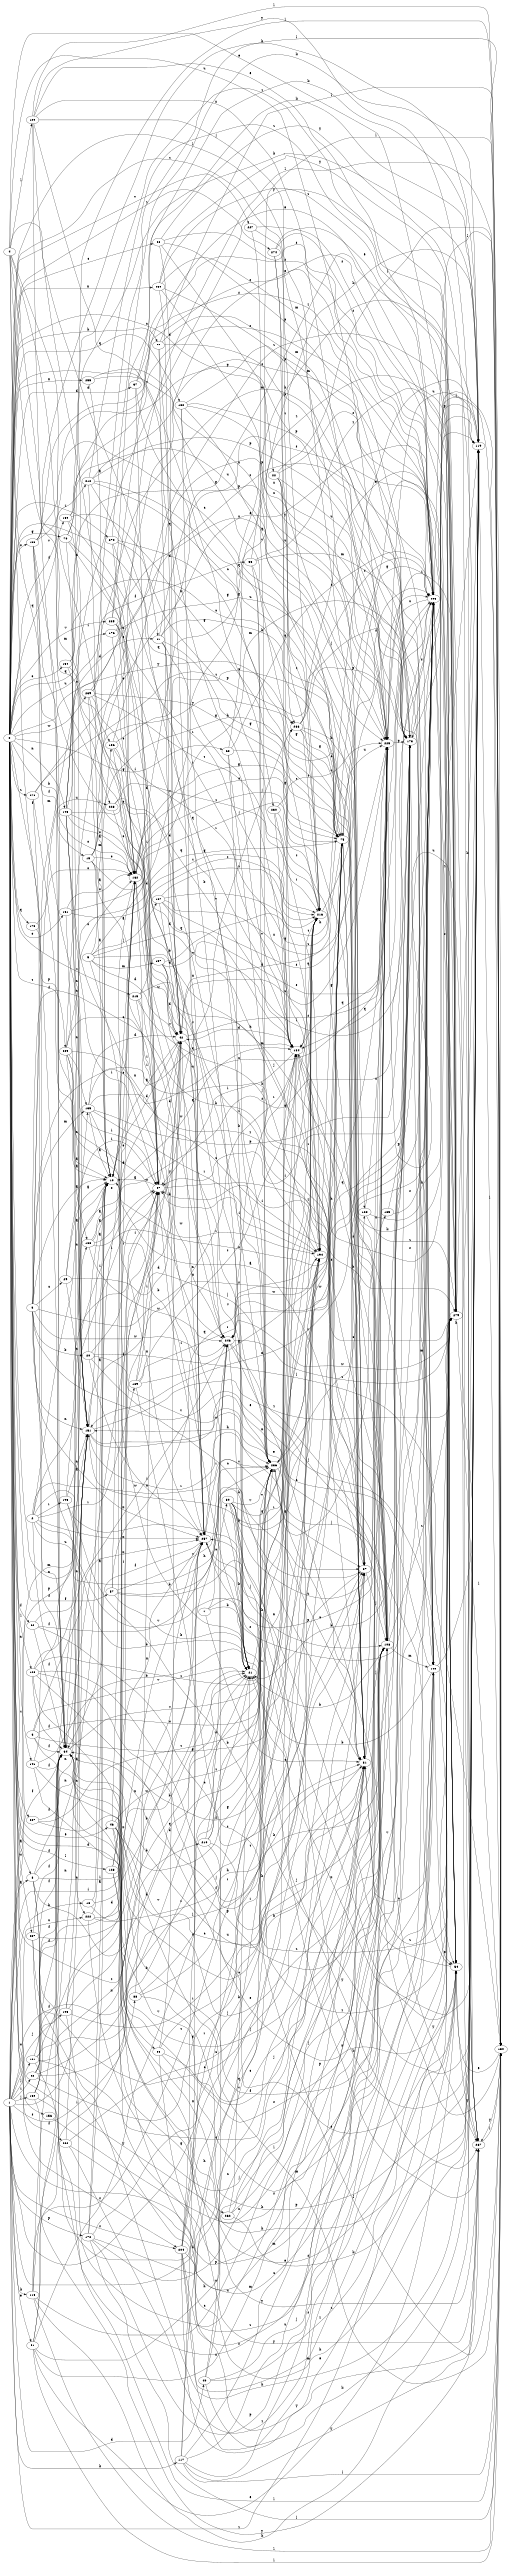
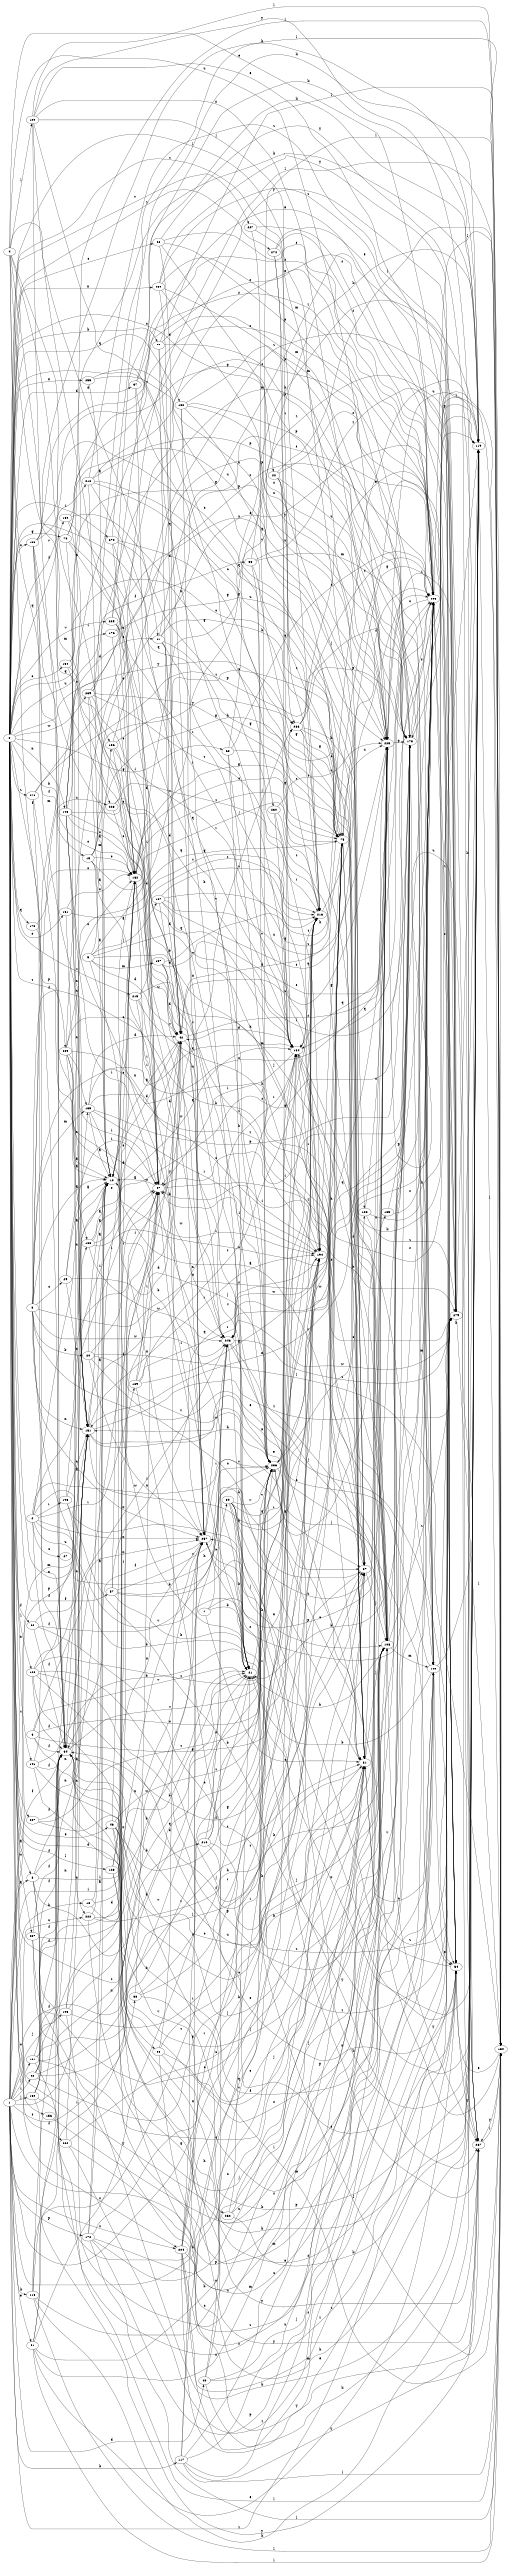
  strict digraph {
    rankdir=LR
    0
    8
    15
    22
    26
    36
    37
    46
    55
    57
    62
    68
    70
    77
    120
    123
    128
    141
    146
    151
    154
    155
    156
    161
    168
    175
    176
    180
    182
    184
    202
    204
    207
    209
    210
    215
    216
    227
    230
    n40 [label=212]
    235
    237
    239
    250
    255
    262
    266
    270
    274
    278
    64
    97
    10
    21
    130
    31
    87
    279
    162
    108
    205
    225
    173
    42
    267
    119
    140
    75
    54
    236
    194
    257
    246
    1
    18
    40
    51
    88
    92
    n80 [label=160]
    101
    103
    117
    118
    135
    172
    222
    2
+   27
    185
    189
    193
    3
    20
    29
    41
    223
    4
    129
    136
    5
    107
    137
    6
    7
    30
    0 -> 8 [label=a]
    0 -> 15 [label=b]
    0 -> 22 [label=c]
    0 -> 26 [label=c]
    0 -> 36 [label=d]
    0 -> 37 [label=d]
    0 -> 46 [label=e]
    0 -> 55 [label=f]
    0 -> 57 [label=f]
    0 -> 62 [label=f]
    0 -> 68 [label=g]
    0 -> 70 [label=g]
    0 -> 77 [label=h]
    0 -> 120 [label=l]
    0 -> 123 [label=l]
    0 -> 128 [label=l]
    0 -> 141 [label=n]
    0 -> 146 [label=n]
    0 -> 151 [label=n]
    0 -> 154 [label=o]
    0 -> 155 [label=o]
    0 -> 156 [label=o]
    0 -> 161 [label=o]
    0 -> 168 [label=p]
    0 -> 175 [label=q]
    0 -> 176 [label=q]
    0 -> 180 [label=q]
    0 -> 182 [label=q]
    0 -> 184 [label=q]
    0 -> 202 [label=s]
    0 -> 204 [label=s]
    0 -> 207 [label=t]
    0 -> 209 [label=t]
    0 -> 210 [label=t]
    0 -> 215 [label=t]
    0 -> 216 [label=t]
    0 -> 227 [label=v]
    0 -> 230 [label=v]
    0 -> n40 [label=v]
    0 -> 235 [label=v]
    0 -> 237 [label=w]
    0 -> 239 [label=w]
    0 -> 250 [label=x]
    0 -> 255 [label=x]
    0 -> 262 [label=y]
    0 -> 266 [label=y]
    0 -> 270 [label=z]
    0 -> 274 [label=z]
    0 -> 278 [label=z]
    8 -> 64 [label=f]
    8 -> 97 [label=i]
    8 -> 10 [label=a]
    8 -> 21 [label=b]
    8 -> 130 [label=l]
    8 -> 31 [label=c]
    15 -> 266 [label=y]
    15 -> 10 [label=a]
    15 -> 21 [label=b]
    15 -> 87 [label=h]
    15 -> 279 [label=z]
    15 -> 162 [label=o]
    15 -> 108 [label=j]
    22 -> 216 [label=t]
    22 -> 266 [label=y]
    22 -> 130 [label=l]
    22 -> 108 [label=j]
    22 -> 205 [label=s]
    22 -> 225 [label=u]
    26 -> 205 [label=s]
    26 -> 225 [label=u]
    26 -> 173 [label=p]
    26 -> 42 [label=d]
    26 -> 267 [label=y]
    36 -> 87 [label=h]
    36 -> 108 [label=j]
    36 -> 42 [label=d]
    36 -> 119 [label=k]
    36 -> 140 [label=m]
    37 -> 97 [label=i]
    37 -> 205 [label=s]
    37 -> 119 [label=k]
    37 -> 75 [label=g]
    46 -> 216 [label=t]
    46 -> 31 [label=c]
    46 -> 162 [label=o]
    46 -> 108 [label=j]
    46 -> 205 [label=s]
    46 -> 267 [label=y]
    46 -> 75 [label=g]
    46 -> 54 [label=e]
    55 -> 130 [label=l]
    55 -> 279 [label=z]
    55 -> 140 [label=m]
    55 -> 75 [label=g]
    55 -> 236 [label=v]
    57 -> 184 [label=q]
    57 -> 21 [label=b]
    57 -> 87 [label=h]
    57 -> 162 [label=o]
    57 -> 108 [label=j]
    57 -> 236 [label=v]
    62 -> 64 [label=f]
    62 -> 97 [label=i]
    62 -> 31 [label=c]
    62 -> 236 [label=v]
    68 -> 21 [label=b]
    68 -> 205 [label=s]
    68 -> 119 [label=k]
    68 -> 75 [label=g]
    68 -> 194 [label=r]
    70 -> 151 [label=n]
    70 -> 205 [label=s]
    70 -> 225 [label=u]
    70 -> 236 [label=v]
    70 -> 194 [label=r]
    77 -> 130 [label=l]
    77 -> 173 [label=p]
    77 -> 42 [label=d]
    77 -> 140 [label=m]
    77 -> 257 [label=x]
    120 -> 216 [label=t]
    120 -> 64 [label=f]
    120 -> 130 [label=l]
    120 -> 108 [label=j]
    120 -> 173 [label=p]
    120 -> 54 [label=e]
    120 -> 246 [label=w]
    123 -> 97 [label=i]
    123 -> 162 [label=o]
    123 -> 205 [label=s]
    123 -> 140 [label=m]
    128 -> 279 [label=z]
    128 -> 225 [label=u]
    128 -> 119 [label=k]
    141 -> 64 [label=f]
    141 -> 21 [label=b]
    141 -> 162 [label=o]
    141 -> 267 [label=y]
    141 -> 119 [label=k]
    146 -> 151 [label=n]
    146 -> 184 [label=q]
    146 -> 97 [label=i]
    146 -> 130 [label=l]
    146 -> 162 [label=o]
    146 -> 205 [label=s]
    146 -> 267 [label=y]
    146 -> 119 [label=k]
    146 -> 236 [label=v]
    146 -> 257 [label=x]
    151 -> 10 [label=a]
    151 -> 87 [label=h]
    151 -> 279 [label=z]
    151 -> 54 [label=e]
-   151 -> 236 [label=r]
+   151 -> 194 [label=r]
    154 -> 151 [label=n]
    154 -> 184 [label=q]
    154 -> 31 [label=c]
    154 -> 173 [label=p]
    155 -> 64 [label=f]
    155 -> 97 [label=i]
    155 -> 10 [label=a]
    155 -> 31 [label=c]
    155 -> 162 [label=o]
    155 -> 205 [label=s]
    155 -> 173 [label=p]
    155 -> 119 [label=k]
    156 -> 108 [label=j]
    161 -> 151 [label=n]
    161 -> 216 [label=t]
    161 -> 162 [label=o]
-   161 -> 140 [label=m]
    168 -> 184 [label=q]
    168 -> 10 [label=a]
    168 -> 205 [label=s]
    168 -> 225 [label=u]
    168 -> 246 [label=w]
    175 -> 64 [label=f]
    175 -> 162 [label=o]
    176 -> 162 [label=o]
    176 -> 225 [label=u]
    176 -> 54 [label=e]
    180 -> 151 [label=n]
-   180 -> 279 [label=z]
    180 -> 205 [label=s]
    180 -> 75 [label=g]
    180 -> 194 [label=r]
    182 -> 184 [label=q]
    182 -> 225 [label=u]
    182 -> 173 [label=p]
    182 -> 140 [label=m]
    182 -> 75 [label=g]
    182 -> 257 [label=x]
    184 -> 151 [label=n]
    184 -> 216 [label=t]
    184 -> 97 [label=i]
    184 -> 87 [label=h]
    184 -> 42 [label=d]
    184 -> 119 [label=k]
    184 -> 194 [label=r]
    202 -> 151 [label=n]
    202 -> 31 [label=c]
    202 -> 279 [label=z]
    202 -> 140 [label=m]
    204 -> 216 [label=t]
    204 -> 87 [label=h]
    204 -> 279 [label=z]
    204 -> 205 [label=s]
    204 -> 173 [label=p]
    204 -> 140 [label=m]
    204 -> 54 [label=e]
    204 -> 194 [label=r]
    204 -> 257 [label=x]
    207 -> 216 [label=t]
    207 -> 64 [label=f]
    207 -> 31 [label=c]
    209 -> 151 [label=n]
    209 -> 97 [label=i]
    209 -> 21 [label=b]
    209 -> 130 [label=l]
    209 -> 31 [label=c]
    209 -> 87 [label=h]
    209 -> 75 [label=g]
    209 -> 246 [label=w]
    210 -> 21 [label=b]
    210 -> 108 [label=j]
    210 -> 54 [label=e]
    210 -> 194 [label=r]
    210 -> 246 [label=w]
    215 -> 216 [label=t]
    215 -> 97 [label=i]
    215 -> 87 [label=h]
    215 -> 108 [label=j]
    215 -> 246 [label=w]
    216 -> 184 [label=q]
    216 -> 205 [label=s]
    227 -> 216 [label=t]
    227 -> 205 [label=s]
    227 -> 236 [label=v]
    230 -> 184 [label=q]
    230 -> 216 [label=t]
    230 -> 225 [label=u]
    230 -> 194 [label=r]
    n40 -> 184 [label=q]
    n40 -> 10 [label=a]
    n40 -> 31 [label=c]
    n40 -> 279 [label=z]
    n40 -> 108 [label=j]
    n40 -> 205 [label=s]
    n40 -> 173 [label=p]
    235 -> 97 [label=i]
    235 -> 162 [label=o]
    235 -> 119 [label=k]
    235 -> 54 [label=e]
    235 -> 236 [label=v]
    237 -> 64 [label=f]
    237 -> 21 [label=b]
    237 -> 279 [label=z]
    237 -> 119 [label=k]
    239 -> 216 [label=t]
    239 -> 10 [label=a]
    239 -> 21 [label=b]
    239 -> 130 [label=l]
    239 -> 225 [label=u]
    239 -> 140 [label=m]
    239 -> 75 [label=g]
    239 -> 246 [label=w]
    250 -> 279 [label=z]
    250 -> 225 [label=u]
    250 -> 173 [label=p]
    250 -> 42 [label=d]
    250 -> 267 [label=y]
    250 -> 140 [label=m]
    255 -> 10 [label=a]
    255 -> 225 [label=u]
    255 -> 75 [label=g]
    262 -> 21 [label=b]
    262 -> 108 [label=j]
    262 -> 173 [label=p]
    262 -> 119 [label=k]
    266 -> 216 [label=t]
    266 -> 31 [label=c]
    266 -> 87 [label=h]
    266 -> 205 [label=s]
    266 -> 173 [label=p]
    266 -> 75 [label=g]
    266 -> 54 [label=e]
    270 -> 216 [label=t]
    270 -> 162 [label=o]
    270 -> 42 [label=d]
    270 -> 119 [label=k]
    270 -> 75 [label=g]
    274 -> 184 [label=q]
    274 -> 216 [label=t]
    274 -> 205 [label=s]
    274 -> 54 [label=e]
    278 -> 64 [label=f]
    278 -> 10 [label=a]
    278 -> 173 [label=p]
    278 -> 54 [label=e]
    64 -> 151 [label=n]
    64 -> 97 [label=i]
    64 -> 108 [label=j]
    64 -> 225 [label=u]
    64 -> 267 [label=y]
    64 -> 236 [label=v]
    97 -> 10 [label=a]
    97 -> 279 [label=z]
    97 -> 42 [label=d]
    10 -> 162 [label=o]
    10 -> 42 [label=d]
    10 -> 194 [label=r]
    21 -> 236 [label=v]
    130 -> 267 [label=y]
    130 -> 54 [label=e]
    130 -> 236 [label=v]
    31 -> 64 [label=f]
    31 -> 279 [label=z]
    31 -> 108 [label=j]
    31 -> 225 [label=u]
    87 -> 64 [label=f]
    87 -> 97 [label=i]
    87 -> 108 [label=j]
    279 -> 130 [label=l]
    279 -> 205 [label=s]
    279 -> 119 [label=k]
    279 -> 246 [label=w]
    162 -> 97 [label=i]
    162 -> 10 [label=a]
    162 -> 279 [label=z]
    162 -> 108 [label=j]
    162 -> 75 [label=g]
    162 -> 246 [label=w]
    108 -> 184 [label=q]
    108 -> 10 [label=a]
    108 -> 21 [label=b]
    108 -> 279 [label=z]
    108 -> 205 [label=s]
    108 -> 267 [label=y]
    108 -> 140 [label=m]
    205 -> 151 [label=n]
    205 -> 184 [label=q]
    205 -> 130 [label=l]
    205 -> 279 [label=z]
    205 -> 225 [label=u]
    205 -> 75 [label=g]
    225 -> 184 [label=q]
    225 -> 279 [label=z]
    225 -> 173 [label=p]
    173 -> 97 [label=i]
    173 -> 21 [label=b]
    173 -> 130 [label=l]
    173 -> 205 [label=s]
    173 -> 140 [label=m]
    173 -> 246 [label=w]
    42 -> 64 [label=f]
    42 -> 10 [label=a]
    42 -> 205 [label=s]
    42 -> 225 [label=u]
    42 -> 236 [label=v]
    42 -> 257 [label=x]
    267 -> 130 [label=l]
    267 -> 225 [label=u]
    267 -> 257 [label=x]
    119 -> 130 [label=l]
    119 -> 225 [label=u]
    119 -> 173 [label=p]
    140 -> 151 [label=n]
    140 -> 64 [label=f]
    140 -> 21 [label=b]
    140 -> 31 [label=c]
    140 -> 119 [label=k]
    140 -> 54 [label=e]
    75 -> 31 [label=c]
    75 -> 87 [label=h]
    75 -> 162 [label=o]
    75 -> 225 [label=u]
    75 -> 42 [label=d]
    75 -> 236 [label=v]
    54 -> 151 [label=n]
    54 -> 267 [label=y]
    54 -> 257 [label=x]
    236 -> 184 [label=q]
    236 -> 31 [label=c]
    236 -> 108 [label=j]
    236 -> 205 [label=s]
    194 -> 97 [label=i]
    194 -> 75 [label=g]
    194 -> 246 [label=w]
    257 -> 64 [label=f]
    257 -> 97 [label=i]
    257 -> 130 [label=l]
    257 -> 267 [label=y]
    257 -> 236 [label=v]
    257 -> 246 [label=w]
    246 -> 21 [label=b]
    246 -> 31 [label=c]
    246 -> 279 [label=z]
    246 -> 108 [label=j]
    246 -> 205 [label=s]
    1 -> 8 [label=a]
    1 -> 128 [label=l]
    1 -> 168 [label=p]
    1 -> 204 [label=s]
    1 -> 64 [label=f]
    1 -> 97 [label=i]
    1 -> 87 [label=h]
    1 -> 279 [label=z]
    1 -> 173 [label=p]
    1 -> 75 [label=g]
    1 -> 257 [label=x]
    1 -> 18 [label=b]
    1 -> 40 [label=d]
    1 -> 51 [label=e]
    1 -> 88 [label=i]
    1 -> 92 [label=i]
    1 -> n80 [label=j]
    1 -> 101 [label=j]
    1 -> 103 [label=j]
    1 -> 117 [label=k]
    1 -> 118 [label=k]
    1 -> 135 [label=m]
    1 -> 172 [label=p]
    1 -> 222 [label=u]
    18 -> 97 [label=i]
    18 -> 10 [label=a]
    18 -> 21 [label=b]
    40 -> 279 [label=z]
    40 -> 108 [label=j]
    40 -> 119 [label=k]
    40 -> 236 [label=v]
    40 -> 246 [label=w]
    51 -> 64 [label=f]
    51 -> 21 [label=b]
    51 -> 130 [label=l]
    51 -> 87 [label=h]
    51 -> 225 [label=u]
    51 -> 54 [label=e]
    51 -> 236 [label=v]
    88 -> 216 [label=t]
    88 -> 97 [label=i]
    88 -> 31 [label=c]
    88 -> 194 [label=r]
    92 -> 151 [label=n]
    92 -> 64 [label=f]
    92 -> 21 [label=b]
    92 -> 42 [label=d]
    92 -> 75 [label=g]
    92 -> 236 [label=v]
    n80 -> 151 [label=n]
    n80 -> 64 [label=f]
    n80 -> 10 [label=a]
    n80 -> 87 [label=h]
    n80 -> 267 [label=y]
    101 -> 184 [label=q]
    101 -> 64 [label=f]
    101 -> 205 [label=s]
    101 -> 225 [label=u]
    101 -> 194 [label=r]
    101 -> 257 [label=x]
    103 -> 151 [label=n]
    103 -> 225 [label=u]
    103 -> 194 [label=r]
    103 -> 257 [label=x]
    103 -> 246 [label=w]
    117 -> 184 [label=q]
    117 -> 130 [label=l]
    117 -> 31 [label=c]
    117 -> 205 [label=s]
    117 -> 225 [label=u]
    117 -> 267 [label=y]
    117 -> 257 [label=x]
    118 -> 151 [label=n]
    118 -> 216 [label=t]
    118 -> 64 [label=f]
    118 -> 130 [label=l]
    118 -> 31 [label=c]
    118 -> 119 [label=k]
    135 -> 184 [label=q]
    135 -> 10 [label=a]
    135 -> 21 [label=b]
    135 -> 225 [label=u]
    135 -> 173 [label=p]
    135 -> 42 [label=d]
    135 -> 194 [label=r]
    172 -> 10 [label=a]
    172 -> 130 [label=l]
    172 -> 31 [label=c]
    172 -> 162 [label=o]
    172 -> 225 [label=u]
    172 -> 173 [label=p]
    172 -> 194 [label=r]
    222 -> 10 [label=a]
    222 -> 87 [label=h]
    222 -> 108 [label=j]
    222 -> 257 [label=x]
    2 -> 266 [label=y]
    2 -> 64 [label=f]
    2 -> 10 [label=a]
    2 -> 87 [label=h]
    2 -> 119 [label=k]
    2 -> 257 [label=x]
    2 -> 222 [label=u]
+   2 -> 27 [label=c]
    2 -> 185 [label=r]
    2 -> 189 [label=r]
    2 -> 193 [label=r]
    185 -> 205 [label=s]
    185 -> 173 [label=p]
    189 -> 216 [label=t]
    189 -> 97 [label=i]
    189 -> 279 [label=z]
    189 -> 42 [label=d]
    189 -> 75 [label=g]
    189 -> 194 [label=r]
    193 -> 151 [label=n]
    193 -> 205 [label=s]
    193 -> 42 [label=d]
    193 -> 119 [label=k]
    3 -> 151 [label=n]
    3 -> 10 [label=a]
    3 -> 21 [label=b]
    3 -> 279 [label=z]
    3 -> 205 [label=s]
    3 -> 119 [label=k]
    3 -> 54 [label=e]
    3 -> 257 [label=x]
    3 -> 246 [label=w]
    3 -> 135 [label=m]
    3 -> 20 [label=b]
    3 -> 29 [label=c]
    3 -> 41 [label=d]
    3 -> 223 [label=u]
    20 -> 97 [label=i]
    20 -> 10 [label=a]
    20 -> 130 [label=l]
    20 -> 31 [label=c]
    20 -> 236 [label=v]
    20 -> 257 [label=x]
    29 -> 151 [label=n]
    29 -> 97 [label=i]
    29 -> 10 [label=a]
    29 -> 108 [label=j]
    41 -> 21 [label=b]
    41 -> 87 [label=h]
    41 -> 279 [label=z]
    41 -> 205 [label=s]
    41 -> 42 [label=d]
    41 -> 75 [label=g]
    41 -> 236 [label=v]
    223 -> 216 [label=t]
    223 -> 162 [label=o]
    223 -> 236 [label=v]
    4 -> 64 [label=f]
    4 -> 97 [label=i]
    4 -> 162 [label=o]
    4 -> 225 [label=u]
    4 -> 54 [label=e]
    4 -> 135 [label=m]
    4 -> 41 [label=d]
    4 -> 223 [label=u]
    4 -> 129 [label=l]
    4 -> 136 [label=m]
    129 -> 184 [label=q]
    129 -> 64 [label=f]
    129 -> 130 [label=l]
    129 -> 108 [label=j]
    129 -> 225 [label=u]
    129 -> 267 [label=y]
    129 -> 54 [label=e]
    129 -> 257 [label=x]
    136 -> 31 [label=c]
    136 -> 162 [label=o]
    136 -> 173 [label=p]
    136 -> 42 [label=d]
    136 -> 194 [label=r]
    5 -> 130 [label=l]
    5 -> 42 [label=d]
    5 -> 119 [label=k]
    5 -> 140 [label=m]
    5 -> 257 [label=x]
    5 -> 136 [label=m]
    5 -> 107 [label=j]
    5 -> 137 [label=m]
    107 -> 216 [label=t]
    107 -> 108 [label=j]
    107 -> 205 [label=s]
    107 -> 225 [label=u]
    107 -> 42 [label=d]
    107 -> 119 [label=k]
    137 -> 279 [label=z]
    137 -> 205 [label=s]
    137 -> 42 [label=d]
    137 -> 194 [label=r]
    137 -> 246 [label=w]
    6 -> 266 [label=o]
    6 -> 64 [label=f]
    6 -> 119 [label=k]
    6 -> 75 [label=g]
    6 -> 236 [label=v]
    6 -> 257 [label=x]
    7 -> 21 [label=b]
    7 -> 31 [label=c]
    7 -> 173 [label=p]
    7 -> 30 [label=c]
    30 -> 184 [label=q]
    30 -> 21 [label=b]
    30 -> 279 [label=z]
    30 -> 225 [label=u]
    30 -> 119 [label=k]
    30 -> 75 [label=g]
    30 -> 236 [label=v]
    30 -> 194 [label=r]
  }
